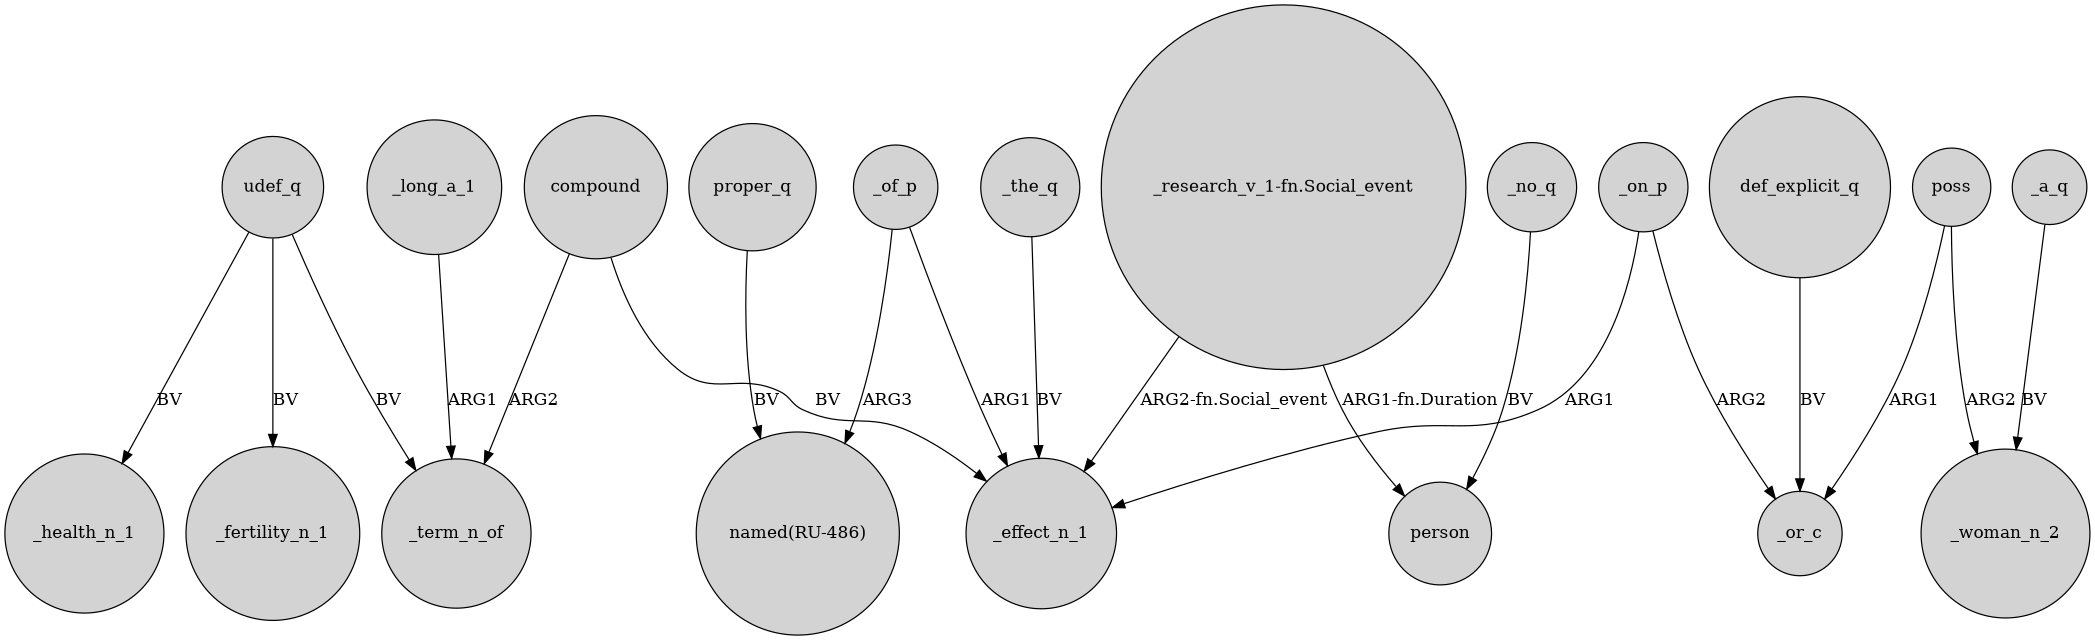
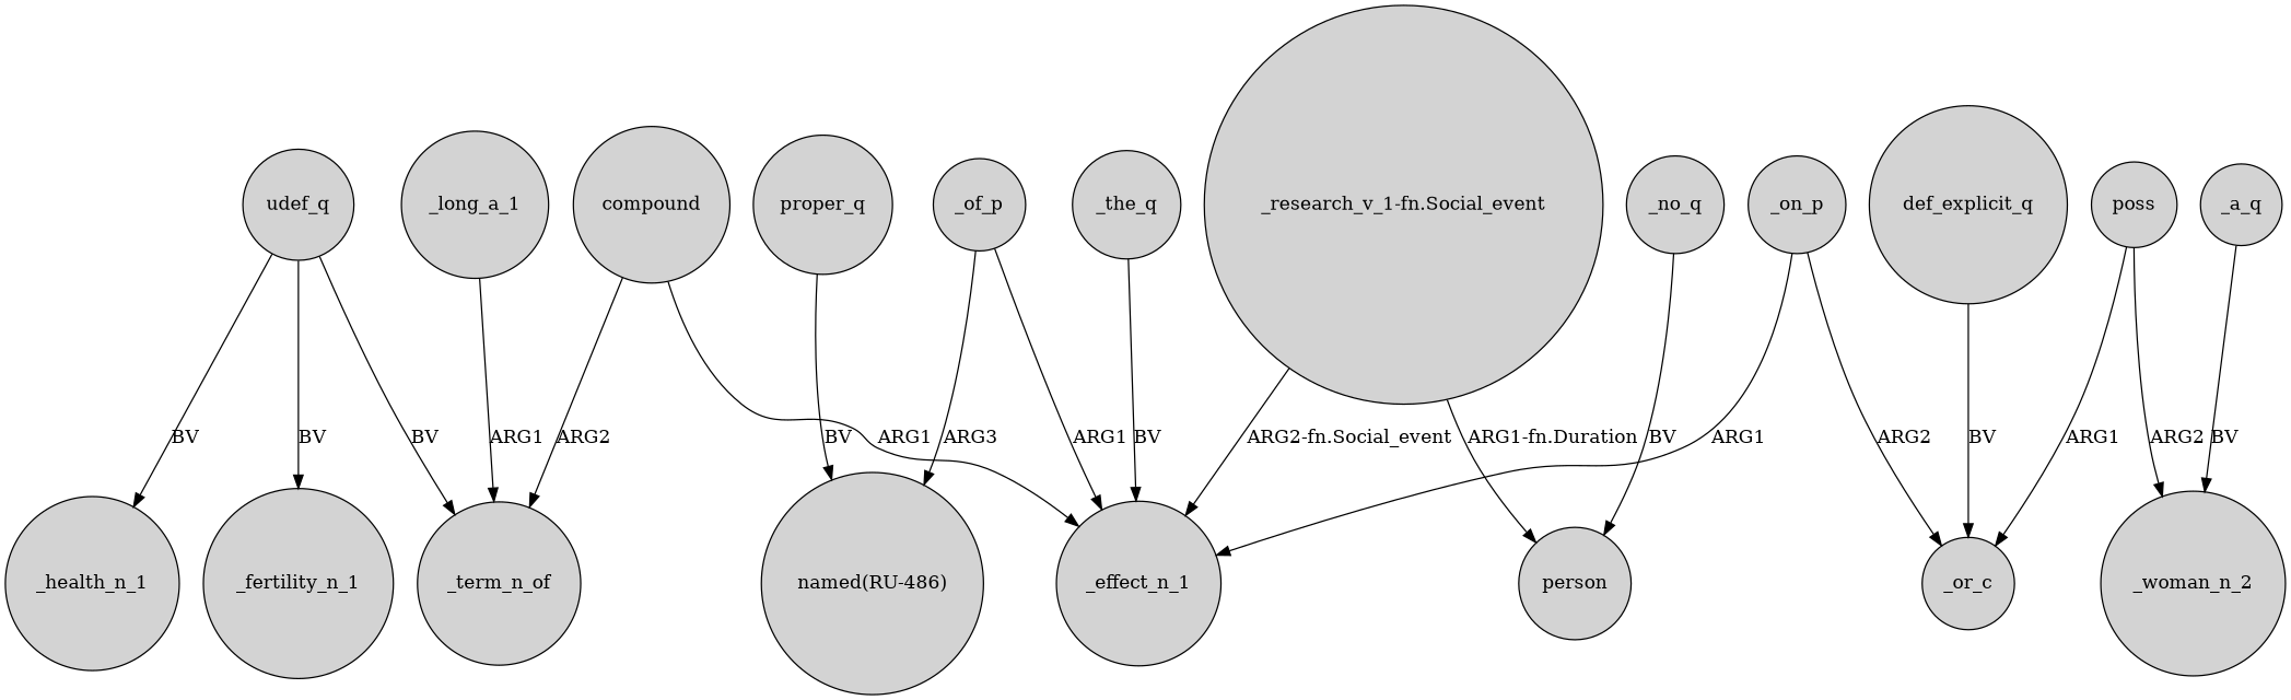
  digraph {
    node [shape=circle style=filled]
    udef_q
    _health_n_1
    _term_n_of
    _fertility_n_1
    _of_p
    _effect_n_1
    "named(RU-486)"
    def_explicit_q
    _or_c
    compound
    _on_p
    _long_a_1
    poss
    n14 [label=_woman_n_2]
    _a_q
    _the_q
    "_research_v_1-fn.Social_event"
    person
    _no_q
    proper_q
    udef_q -> _health_n_1 [label=BV]
    udef_q -> _term_n_of [label=BV]
    udef_q -> _fertility_n_1 [label=BV]
    _of_p -> _effect_n_1 [label=ARG1]
    _of_p -> "named(RU-486)" [label=ARG3]
    def_explicit_q -> _or_c [label=BV]
    compound -> _term_n_of [label=ARG2]
-   compound -> _effect_n_1 [label=BV]
+   compound -> _effect_n_1 [label=ARG1]
    _on_p -> _effect_n_1 [label=ARG1]
    _on_p -> _or_c [label=ARG2]
    _long_a_1 -> _term_n_of [label=ARG1]
    poss -> _or_c [label=ARG1]
    poss -> n14 [label=ARG2]
    _a_q -> n14 [label=BV]
    _the_q -> _effect_n_1 [label=BV]
    "_research_v_1-fn.Social_event" -> _effect_n_1 [label="ARG2-fn.Social_event"]
    "_research_v_1-fn.Social_event" -> person [label="ARG1-fn.Duration"]
    _no_q -> person [label=BV]
    proper_q -> "named(RU-486)" [label=BV]
  }
